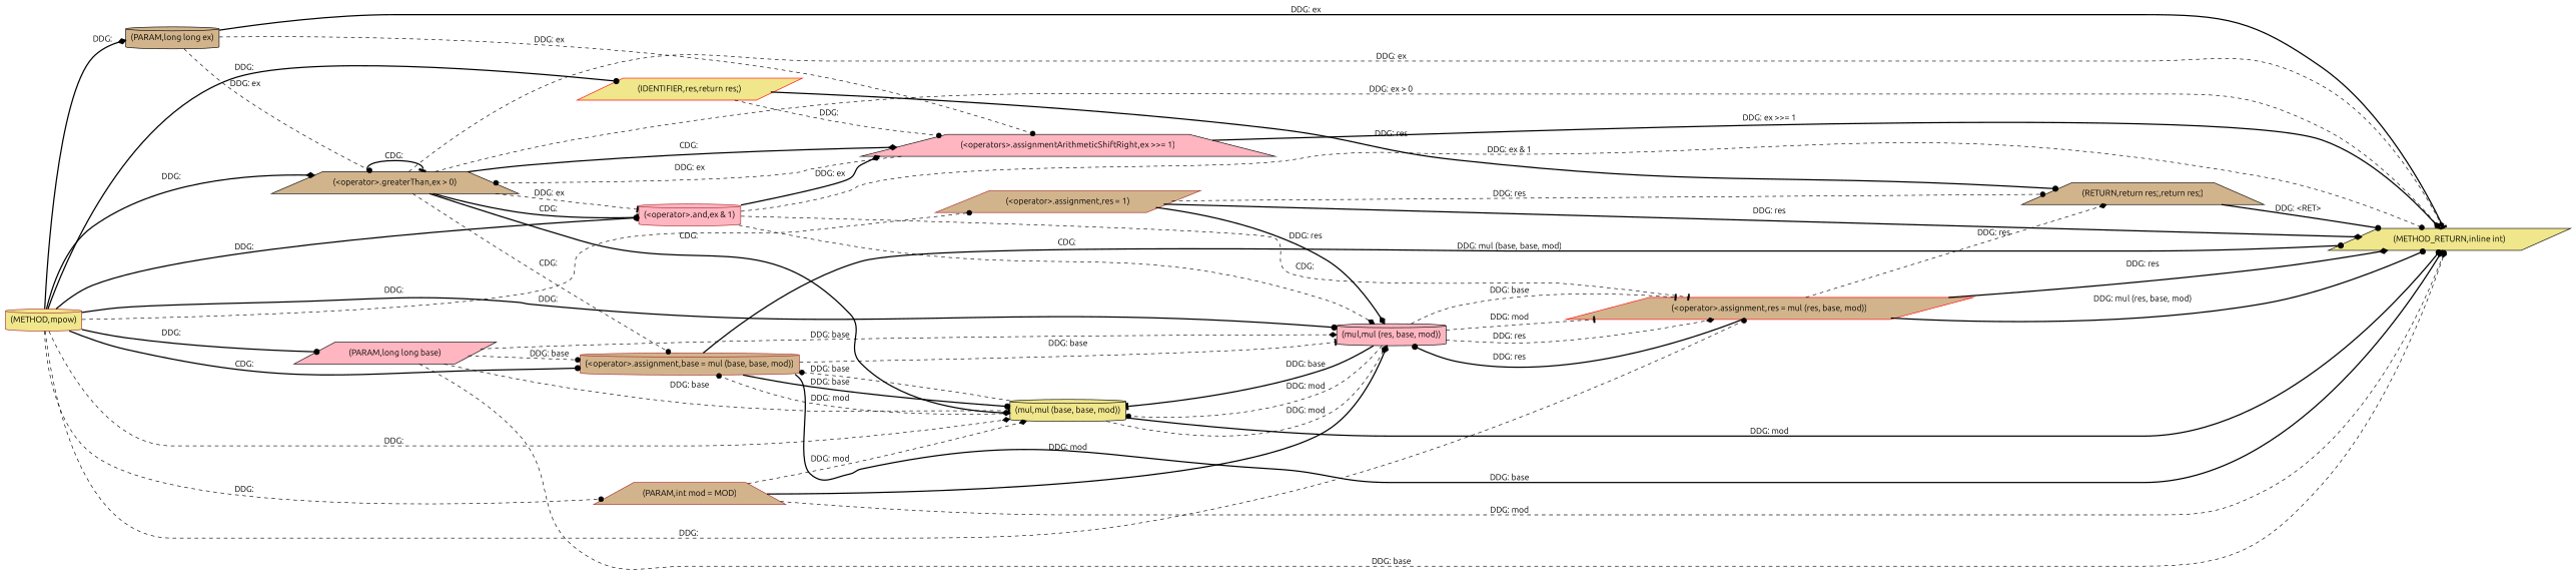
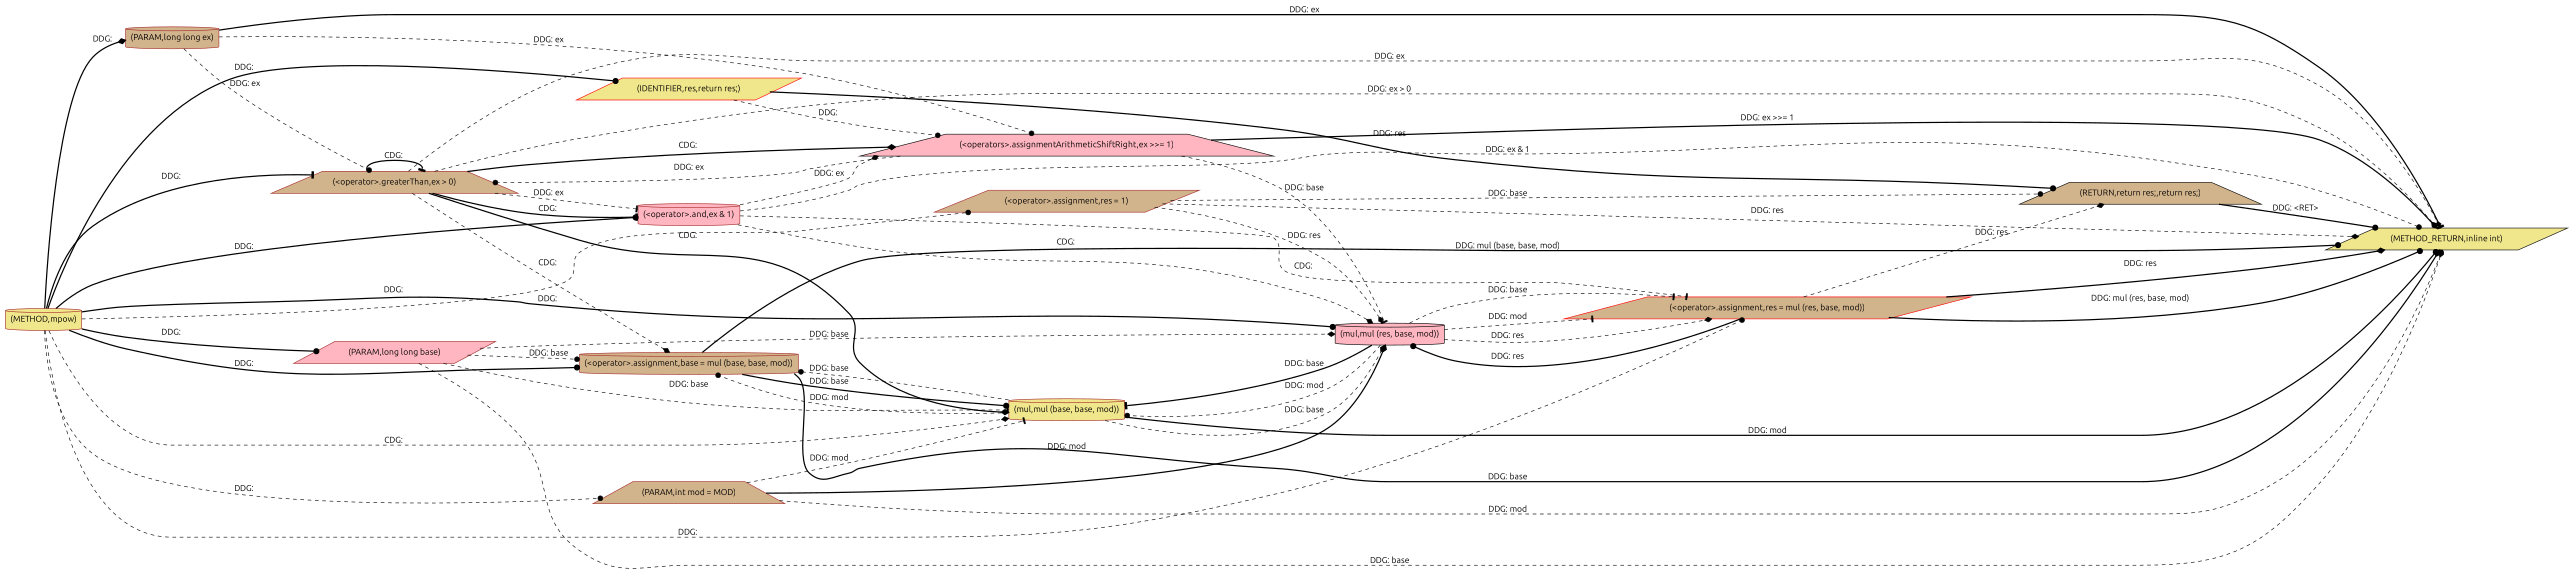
  digraph {
    fontname=Ubuntu
    rankdir=LR
    node [color=brown fillcolor=tan fontname=Ubuntu shape=cylinder style=filled]
    edge [arrowhead=dot fontname=Ubuntu style=dashed]
    n1 [fillcolor=khaki label="(METHOD,mpow)"]
-   n2 [color=black fillcolor=lightpink label="(PARAM,long long base)" shape=parallelogram]
-   n3 [color=black label="(PARAM,long long ex)"]
+   n2 [fillcolor=lightpink label="(PARAM,long long base)" shape=parallelogram]
+   n3 [label="(PARAM,long long ex)"]
    n4 [label="(PARAM,int mod = MOD)" shape=trapezium]
    n5 [label="(<operator>.assignment,res = 1)" shape=parallelogram]
-   n6 [color=black label="(<operator>.greaterThan,ex > 0)" shape=trapezium]
+   n6 [label="(<operator>.greaterThan,ex > 0)" shape=trapezium]
    n7 [color=red fillcolor=khaki label="(IDENTIFIER,res,return res;)" shape=parallelogram]
    n8 [label="(<operator>.assignment,base = mul (base, base, mod))"]
    n9 [fillcolor=lightpink label="(<operator>.and,ex & 1)"]
    n10 [color=red label="(<operator>.assignment,res = mul (res, base, mod))" shape=parallelogram]
-   n11 [color=black fillcolor=khaki label="(mul,mul (base, base, mod))"]
+   n11 [fillcolor=khaki label="(mul,mul (base, base, mod))"]
    n12 [color=black fillcolor=lightpink label="(mul,mul (res, base, mod))"]
    n13 [color=black fillcolor=khaki label="(METHOD_RETURN,inline int)" shape=parallelogram]
    n14 [color=black fillcolor=lightpink label="(<operators>.assignmentArithmeticShiftRight,ex >>= 1)" shape=trapezium]
    n15 [color=black label="(RETURN,return res;,return res;)" shape=trapezium]
    n1 -> n2 [label="DDG: " style=bold]
    n1 -> n3 [arrowhead=diamond label="DDG: " style=bold]
    n1 -> n4 [label="DDG: "]
    n1 -> n5 [label="DDG: "]
-   n1 -> n6 [arrowhead=diamond label="DDG: " style=bold]
+   n1 -> n6 [arrowhead=tee label="DDG: " style=bold]
    n1 -> n7 [label="DDG: " style=bold]
-   n1 -> n8 [label="CDG: " style=bold]
+   n1 -> n8 [label="DDG: " style=bold]
    n1 -> n9 [label="DDG: " style=bold]
    n1 -> n10 [label="DDG: "]
-   n1 -> n11 [arrowhead=diamond label="DDG: "]
+   n1 -> n11 [arrowhead=diamond label="CDG: "]
    n1 -> n12 [label="DDG: " style=bold]
    n2 -> n8 [label="DDG: base"]
    n2 -> n11 [arrowhead=tee label="DDG: base"]
    n2 -> n12 [arrowhead=diamond label="DDG: base"]
    n2 -> n13 [arrowhead=diamond label="DDG: base"]
    n3 -> n6 [label="DDG: ex"]
    n3 -> n13 [arrowhead=tee label="DDG: ex" style=bold]
    n3 -> n14 [label="DDG: ex"]
-   n4 -> n11 [arrowhead=diamond label="DDG: mod"]
+   n4 -> n11 [arrowhead=tee label="DDG: mod"]
    n4 -> n12 [arrowhead=diamond label="DDG: mod" style=bold]
    n4 -> n13 [label="DDG: mod"]
-   n5 -> n12 [arrowhead=diamond label="DDG: res" style=bold]
-   n5 -> n13 [arrowhead=diamond label="DDG: res" style=bold]
-   n5 -> n15 [label="DDG: res"]
+   n5 -> n12 [arrowhead=diamond label="DDG: res"]
+   n5 -> n13 [arrowhead=diamond label="DDG: res"]
+   n5 -> n15 [label="DDG: base"]
    n6 -> n6 [arrowhead=tee label="CDG: " style=bold]
-   n6 -> n8 [label="CDG: "]
+   n6 -> n8 [arrowhead=diamond label="CDG: "]
    n6 -> n9 [arrowhead=tee label="DDG: ex"]
    n6 -> n9 [arrowhead=tee label="CDG: " style=bold]
    n6 -> n11 [arrowhead=diamond label="CDG: " style=bold]
    n6 -> n13 [arrowhead=diamond label="DDG: ex"]
    n6 -> n13 [arrowhead=diamond label="DDG: ex > 0"]
    n6 -> n14 [arrowhead=diamond label="CDG: " style=bold]
    n7 -> n14 [label="DDG: "]
    n7 -> n15 [label="DDG: res" style=bold]
    n8 -> n11 [label="DDG: base" style=bold]
-   n8 -> n12 [arrowhead=tee label="DDG: base"]
+   n14 -> n12 [arrowhead=tee label="DDG: base"]
    n8 -> n13 [arrowhead=diamond label="DDG: base" style=bold]
    n8 -> n13 [label="DDG: mul (base, base, mod)" style=bold]
    n9 -> n10 [arrowhead=tee label="CDG: "]
    n9 -> n12 [arrowhead=diamond label="CDG: "]
    n9 -> n13 [label="DDG: ex & 1"]
-   n9 -> n14 [arrowhead=diamond label="DDG: ex" style=bold]
+   n9 -> n14 [arrowhead=diamond label="DDG: ex"]
    n10 -> n12 [label="DDG: res" style=bold]
    n10 -> n13 [arrowhead=diamond label="DDG: res" style=bold]
    n10 -> n13 [label="DDG: mul (res, base, mod)" style=bold]
    n10 -> n15 [arrowhead=diamond label="DDG: res"]
    n11 -> n8 [label="DDG: mod"]
    n11 -> n8 [label="DDG: base"]
-   n11 -> n12 [arrowhead=diamond label="DDG: mod"]
+   n11 -> n12 [arrowhead=diamond label="DDG: base"]
    n11 -> n13 [label="DDG: mod" style=bold]
    n12 -> n10 [arrowhead=tee label="DDG: base"]
    n12 -> n10 [arrowhead=tee label="DDG: mod"]
    n12 -> n10 [arrowhead=diamond label="DDG: res"]
    n12 -> n11 [arrowhead=tee label="DDG: base" style=bold]
    n12 -> n11 [label="DDG: mod"]
    n14 -> n6 [label="DDG: ex"]
    n14 -> n13 [arrowhead=diamond label="DDG: ex >>= 1" style=bold]
    n15 -> n13 [label="DDG: <RET>" style=bold]
  }
